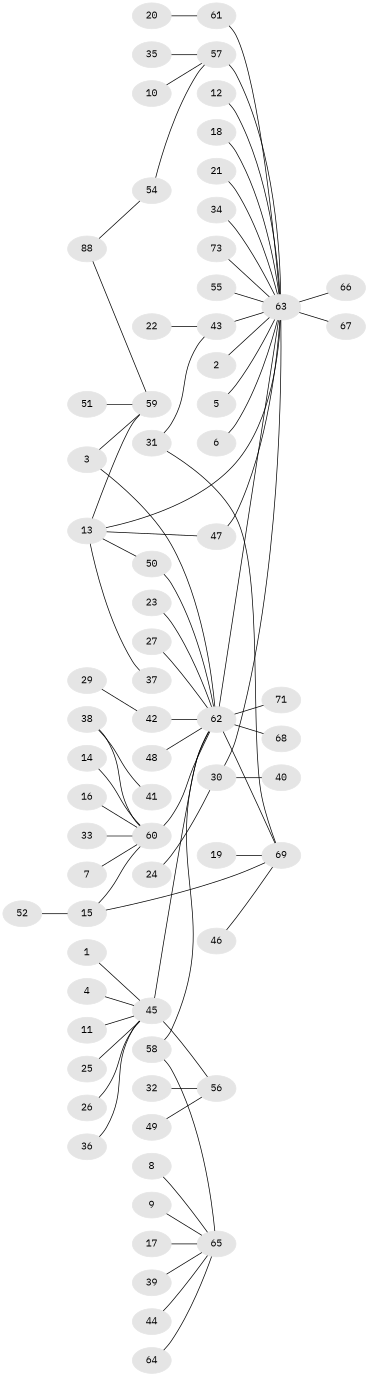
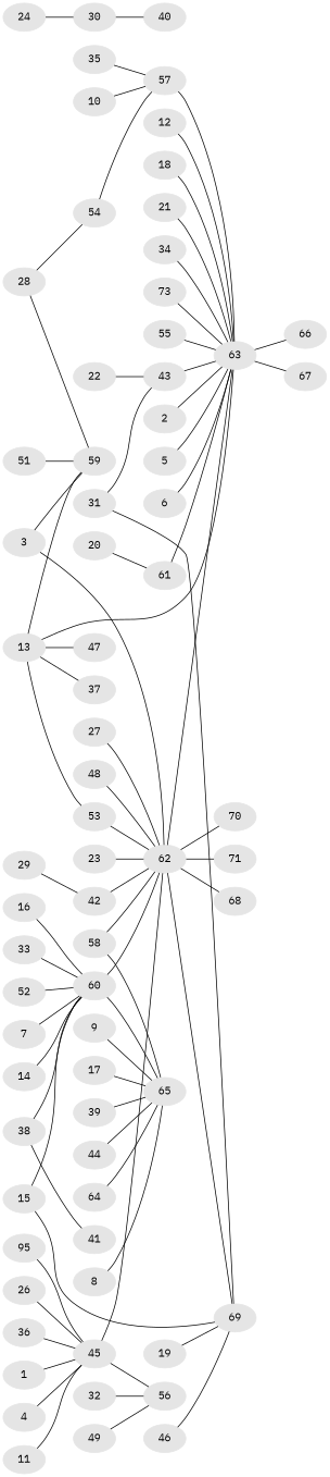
  graph {
    fontname="IBM Plex Mono"
    rankdir=LR
    node [color=gray90 fontname="IBM Plex Mono" style=filled]
    edge [fontname="IBM Plex Mono" weight=1.0]
    1
    45
    62
    56
    2
    63
    66
    67
    3
    59
    69
    68
+   70
    71
    4
    5
    6
    7
    60
    65
    8
    9
    10
    57
    11
    12
    13
    37
    47
-   50
+   50 [label=53]
    14
    15
    16
    17
    18
    19
    20
    61
    21
    22
    43
    23
    24
    30
    40
-   25
+   25 [label=95]
    26
    27
-   28 [label=88]
+   28
    54
    29
    42
    31
    32
    33
    34
    35
    36
    38
    41
    39
    44
    46
    48
    49
    51
    52
    n68 [label=73]
    55
    58
    64
    1 -- 45
    45 -- 62
    45 -- 56
    62 -- 63
    62 -- 69
    62 -- 68
+   62 -- 70
    62 -- 71
    2 -- 63
    63 -- 66
    63 -- 67
    3 -- 62
    3 -- 59
    4 -- 45
    5 -- 63
    6 -- 63
    7 -- 60
    60 -- 62
+   60 -- 65
    8 -- 65
    9 -- 65
    10 -- 57
    57 -- 63
    11 -- 45
    12 -- 63
    13 -- 63
    13 -- 59
    13 -- 37
    13 -- 47
    13 -- 50
-   47 -- 63
    50 -- 62
    14 -- 60
    15 -- 69
    15 -- 60
    16 -- 60
    17 -- 65
    18 -- 63
    19 -- 69
    20 -- 61
    61 -- 63
    21 -- 63
    22 -- 43
    43 -- 63
    23 -- 62
    24 -- 30
-   30 -- 63
    30 -- 40
    25 -- 45
    26 -- 45
    27 -- 62
    28 -- 59
    28 -- 54
    54 -- 57
    29 -- 42
    42 -- 62
    31 -- 69
    31 -- 43
    32 -- 56
    33 -- 60
    34 -- 63
    35 -- 57
    36 -- 45
    38 -- 60
    38 -- 41
    39 -- 65
    44 -- 65
    46 -- 69
    48 -- 62
    49 -- 56
    51 -- 59
-   52 -- 15
+   52 -- 60
    n68 -- 63
    55 -- 63
    58 -- 62
    58 -- 65
    64 -- 65
  }
